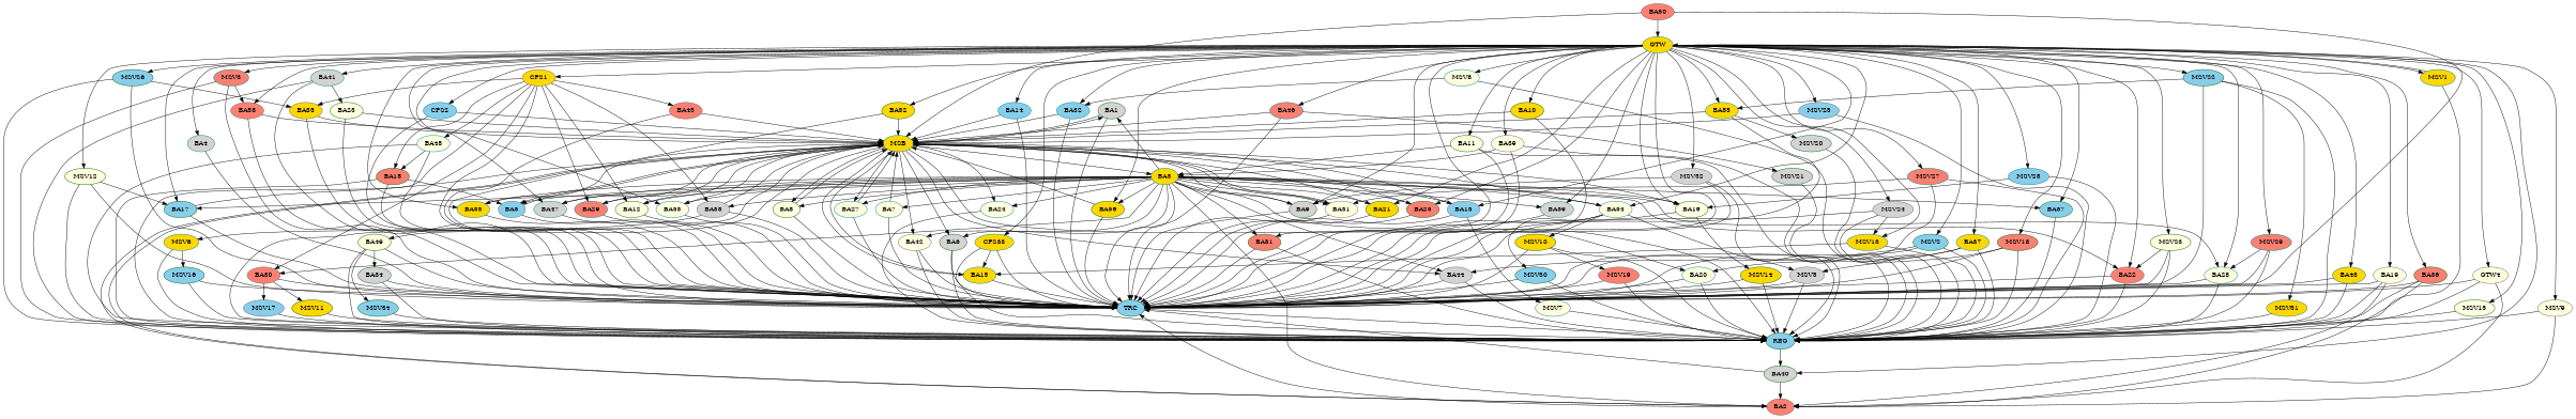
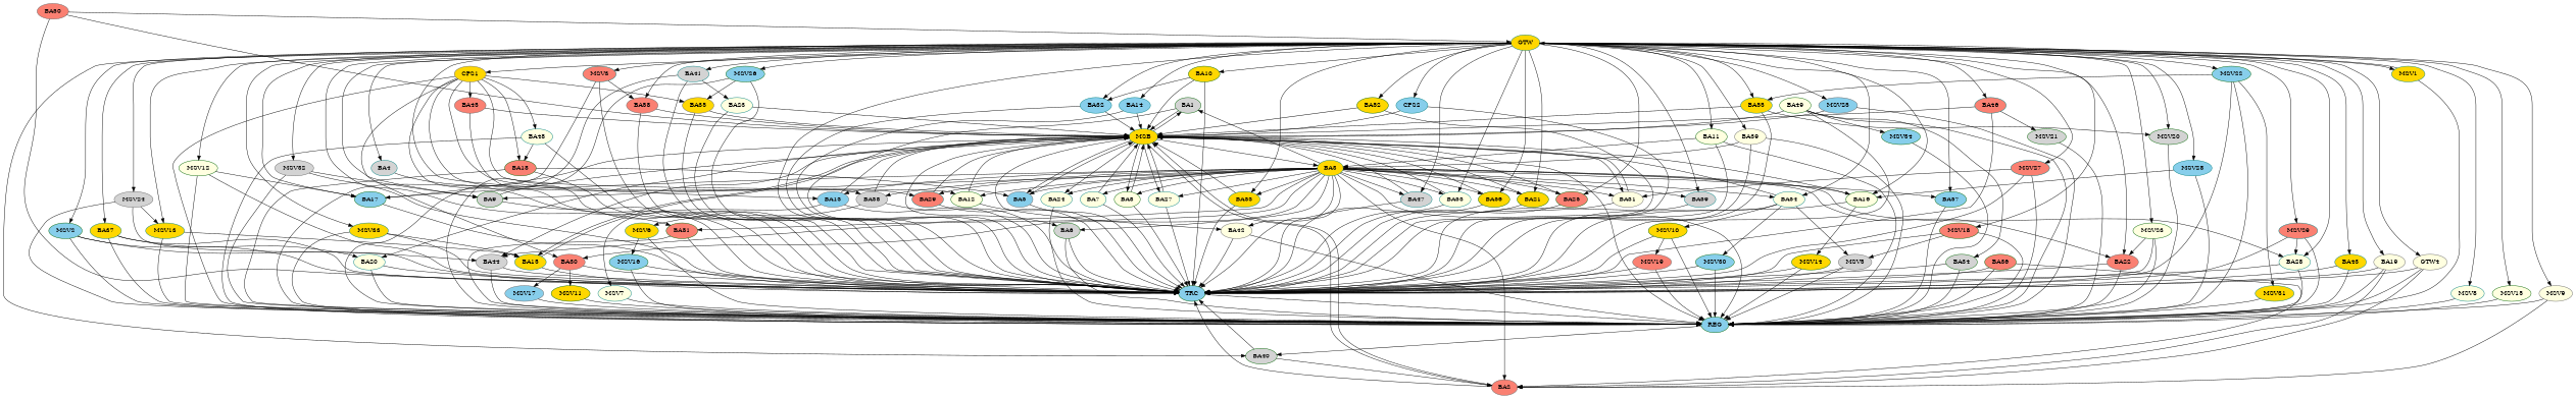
  strict digraph {
    node [color=darkgreen fillcolor=lightyellow style=filled]
    n1 [fillcolor=lightgrey label=BA1]
    n2 [color=teal fillcolor=gold label=MSB]
    n3 [fillcolor=skyblue label=TRC]
    n4 [color=gray40 fillcolor=salmon label=BA2]
    n5 [color=teal fillcolor=gold label=BA3]
    n6 [color=gray40 fillcolor=skyblue label=BA5]
    n7 [fillcolor=lightgrey label=BA6]
    n8 [label=BA8]
    n9 [color=teal label=BA24]
    n10 [color=teal label=BA27]
    n11 [color=gray40 label=BA31]
    n12 [color=gray40 label=BA42]
    n13 [color=gray40 fillcolor=lightgrey label=BA44]
    n14 [fillcolor=skyblue label=REG]
    n15 [color=teal fillcolor=gold label=BA15]
    n16 [color=teal label=BA20]
    n17 [label=BA49]
    n18 [color=teal label=BA7]
    n19 [fillcolor=lightgrey label=BA9]
    n20 [label=BA12]
    n21 [color=gray40 fillcolor=skyblue label=BA13]
    n22 [label=BA16]
    n23 [fillcolor=skyblue label=BA17]
    n24 [fillcolor=gold label=BA21]
    n25 [color=gray40 fillcolor=salmon label=BA22]
    n26 [fillcolor=salmon label=BA25]
    n27 [color=teal label=BA28]
    n28 [color=teal fillcolor=salmon label=BA29]
    n29 [color=gray40 fillcolor=salmon label=BA30]
    n30 [color=teal fillcolor=gold label=BA33]
    n31 [color=gray40 fillcolor=lightgrey label=BA38]
    n32 [color=teal fillcolor=lightgrey label=BA47]
    n33 [fillcolor=salmon label=BA51]
    n34 [color=teal label=BA53]
    n35 [color=teal label=BA54]
    n36 [fillcolor=gold label=BA56]
    n37 [fillcolor=skyblue label=BA57]
    n38 [color=teal fillcolor=lightgrey label=BA59]
    n39 [color=teal label=MSV7]
    n40 [fillcolor=gold label=MSV14]
    n41 [fillcolor=gold label=MSV11]
    n42 [color=gray40 fillcolor=skyblue label=MSV17]
    n43 [color=teal fillcolor=gold label=MSV6]
    n44 [color=gray40 fillcolor=lightgrey label=MSV5]
    n45 [fillcolor=gold label=MSV10]
    n46 [fillcolor=skyblue label=MSV30]
    n47 [fillcolor=lightgrey label=BA40]
    n48 [color=teal fillcolor=lightgrey label=BA4]
    n49 [fillcolor=gold label=BA10]
    n50 [label=BA11]
    n51 [color=teal fillcolor=skyblue label=BA14]
    n52 [fillcolor=salmon label=BA18]
    n53 [color=gray40 label=BA19]
-   n54 [label=BA23]
+   n54 [color=teal label=BA23]
    n55 [color=teal fillcolor=skyblue label=BA32]
    n56 [fillcolor=lightgrey label=BA34]
    n57 [color=gray40 fillcolor=gold label=BA35]
    n58 [fillcolor=salmon label=BA36]
    n59 [color=teal fillcolor=gold label=BA37]
    n60 [fillcolor=skyblue label=MSV16]
    n61 [color=gray40 label=BA39]
    n62 [color=teal fillcolor=lightgrey label=BA41]
    n63 [color=teal fillcolor=gold label=BA43]
    n64 [color=gray40 fillcolor=salmon label=BA45]
    n65 [color=teal fillcolor=salmon label=BA46]
    n66 [fillcolor=lightgrey label=MSV21]
    n67 [color=teal label=BA48]
    n68 [fillcolor=skyblue label=MSV34]
    n69 [color=gray40 fillcolor=salmon label=BA50]
    n70 [color=teal fillcolor=gold label=GTW]
    n71 [fillcolor=gold label=BA52]
    n72 [color=gray40 fillcolor=salmon label=MSV19]
    n73 [color=teal fillcolor=gold label=BA55]
    n74 [fillcolor=lightgrey label=MSV20]
    n75 [color=gray40 fillcolor=salmon label=BA58]
    n76 [color=gray40 fillcolor=gold label=CPS1]
    n77 [color=teal fillcolor=skyblue label=CPS2]
    n78 [color=teal fillcolor=gold label=MSV1]
    n79 [fillcolor=skyblue label=MSV2]
    n80 [color=teal fillcolor=salmon label=MSV3]
    n81 [color=gray40 label=GTW4]
    n82 [color=teal label=MSV8]
    n83 [color=gray40 label=MSV9]
    n84 [label=MSV12]
    n85 [color=teal fillcolor=gold label=MSV13]
    n86 [label=MSV15]
    n87 [fillcolor=salmon label=MSV18]
    n88 [fillcolor=skyblue label=MSV22]
    n89 [label=MSV23]
    n90 [color=gray40 fillcolor=lightgrey label=MSV24]
    n91 [color=gray40 fillcolor=skyblue label=MSV25]
    n92 [fillcolor=skyblue label=MSV26]
    n93 [color=teal fillcolor=salmon label=MSV27]
    n94 [color=teal fillcolor=skyblue label=MSV28]
    n95 [color=teal fillcolor=salmon label=MSV29]
    n96 [color=gray40 fillcolor=lightgrey label=MSV32]
-   n97 [color=teal fillcolor=gold label=CPS33]
+   n97 [color=teal fillcolor=gold label=MSV33]
    n98 [color=teal fillcolor=gold label=MSV31]
    n1 -> n2
    n1 -> n3
    n2 -> n1
    n2 -> n4
    n2 -> n5
    n2 -> n6
    n2 -> n7
    n2 -> n8
    n2 -> n9
    n2 -> n10
    n2 -> n11
    n2 -> n12
    n2 -> n13
    n2 -> n14
    n2 -> n15
    n2 -> n16
-   n2 -> n17
+   n17 -> n2
    n3 -> n14
    n4 -> n2
    n4 -> n3
    n5 -> n1
    n5 -> n3
    n5 -> n4
    n5 -> n6
    n5 -> n7
    n5 -> n8
    n5 -> n9
    n5 -> n10
    n5 -> n11
    n5 -> n12
    n5 -> n13
    n5 -> n14
    n5 -> n18
    n5 -> n19
    n5 -> n20
    n5 -> n21
    n5 -> n22
    n5 -> n23
    n5 -> n24
    n5 -> n25
    n5 -> n26
    n5 -> n27
    n5 -> n28
    n5 -> n29
    n5 -> n30
    n5 -> n31
    n5 -> n32
    n5 -> n33
    n5 -> n34
    n5 -> n35
    n5 -> n36
    n5 -> n37
    n5 -> n38
    n6 -> n2
    n6 -> n3
    n7 -> n3
    n7 -> n14
    n8 -> n2
    n8 -> n3
    n9 -> n14
    n10 -> n2
    n10 -> n3
    n11 -> n2
    n11 -> n3
    n12 -> n3
    n12 -> n14
    n13 -> n3
    n13 -> n14
    n14 -> n47
    n15 -> n2
    n15 -> n3
    n16 -> n3
    n16 -> n14
    n17 -> n3
    n17 -> n14
    n17 -> n56
    n17 -> n68
    n18 -> n2
    n18 -> n3
    n19 -> n2
    n19 -> n3
    n20 -> n2
    n20 -> n3
    n21 -> n2
    n21 -> n3
    n21 -> n39
    n22 -> n2
    n22 -> n3
    n22 -> n40
    n23 -> n2
    n23 -> n3
    n24 -> n2
    n24 -> n3
    n25 -> n3
    n25 -> n14
    n26 -> n2
    n26 -> n3
    n27 -> n3
    n27 -> n14
    n28 -> n2
    n28 -> n3
    n29 -> n3
    n29 -> n41
    n29 -> n42
    n30 -> n2
    n30 -> n3
    n31 -> n2
    n31 -> n3
    n31 -> n43
    n32 -> n2
    n32 -> n3
    n33 -> n3
    n33 -> n14
    n34 -> n2
    n34 -> n3
    n35 -> n2
    n35 -> n3
    n35 -> n44
    n35 -> n45
    n35 -> n46
    n36 -> n2
    n36 -> n3
    n37 -> n14
    n38 -> n3
    n39 -> n14
    n40 -> n3
    n40 -> n14
    n41 -> n14
    n42 -> n14
    n43 -> n14
    n43 -> n60
    n44 -> n3
    n44 -> n14
    n45 -> n3
    n45 -> n14
    n45 -> n72
    n46 -> n3
    n46 -> n14
    n47 -> n3
    n47 -> n4
    n48 -> n3
    n49 -> n2
    n49 -> n3
    n50 -> n3
    n50 -> n5
    n50 -> n14
    n51 -> n2
    n51 -> n3
    n52 -> n3
    n52 -> n6
    n52 -> n14
    n53 -> n3
    n53 -> n4
    n53 -> n14
    n54 -> n2
    n54 -> n3
    n55 -> n2
    n55 -> n3
    n56 -> n3
    n56 -> n14
    n57 -> n2
    n57 -> n3
    n58 -> n3
    n58 -> n4
    n58 -> n14
    n59 -> n3
    n59 -> n14
    n59 -> n16
    n60 -> n3
    n60 -> n14
    n61 -> n3
    n61 -> n5
    n61 -> n14
    n62 -> n3
    n62 -> n14
    n62 -> n54
    n63 -> n3
    n63 -> n14
    n64 -> n2
    n64 -> n3
    n65 -> n2
    n65 -> n3
    n65 -> n66
    n66 -> n14
    n67 -> n3
    n67 -> n14
    n67 -> n52
    n68 -> n14
    n69 -> n2
    n69 -> n3
    n69 -> n70
    n70 -> n3
    n70 -> n19
    n70 -> n21
    n70 -> n22
    n70 -> n23
    n70 -> n24
    n70 -> n25
    n70 -> n26
    n70 -> n27
    n70 -> n30
    n70 -> n32
    n70 -> n33
    n70 -> n34
    n70 -> n35
    n70 -> n36
    n70 -> n37
    n70 -> n38
    n70 -> n47
    n70 -> n48
    n70 -> n49
    n70 -> n50
    n70 -> n51
    n70 -> n53
    n70 -> n55
-   n70 -> n58
+   n70 -> n74
    n70 -> n59
    n70 -> n61
    n70 -> n62
    n70 -> n63
    n70 -> n65
    n70 -> n71
    n70 -> n73
    n70 -> n75
    n70 -> n76
    n70 -> n77
    n70 -> n78
    n70 -> n79
    n70 -> n80
    n70 -> n81
    n70 -> n82
    n70 -> n83
    n70 -> n84
    n70 -> n85
    n70 -> n86
    n70 -> n87
    n70 -> n88
    n70 -> n89
    n70 -> n90
    n70 -> n91
    n70 -> n92
    n70 -> n93
    n70 -> n94
    n70 -> n95
    n70 -> n96
    n70 -> n97
    n71 -> n2
    n71 -> n3
    n72 -> n3
    n72 -> n14
    n73 -> n2
    n73 -> n3
    n73 -> n74
    n74 -> n14
    n75 -> n2
    n75 -> n3
    n76 -> n3
    n76 -> n14
    n76 -> n20
    n76 -> n28
    n76 -> n29
    n76 -> n31
    n76 -> n52
    n76 -> n57
    n76 -> n64
    n76 -> n67
    n77 -> n2
    n77 -> n3
    n78 -> n14
    n78 -> n70
    n79 -> n3
    n79 -> n13
    n79 -> n14
    n80 -> n3
    n80 -> n14
    n80 -> n75
    n81 -> n3
    n81 -> n4
    n81 -> n14
    n82 -> n14
-   n82 -> n55
+   n49 -> n55
    n83 -> n4
    n83 -> n14
    n84 -> n3
    n84 -> n14
    n84 -> n23
    n85 -> n14
    n85 -> n15
    n86 -> n14
    n87 -> n3
    n87 -> n14
    n87 -> n44
    n88 -> n3
    n88 -> n14
    n88 -> n73
    n88 -> n98
    n89 -> n3
    n89 -> n14
    n89 -> n25
    n90 -> n3
    n90 -> n14
    n90 -> n85
    n91 -> n2
    n91 -> n14
    n92 -> n3
    n92 -> n14
    n92 -> n57
    n93 -> n3
    n93 -> n11
    n93 -> n14
    n94 -> n14
    n94 -> n22
    n95 -> n3
    n95 -> n14
    n95 -> n27
    n96 -> n3
    n96 -> n14
    n96 -> n19
    n97 -> n3
    n97 -> n14
    n97 -> n15
    n98 -> n14
  }
